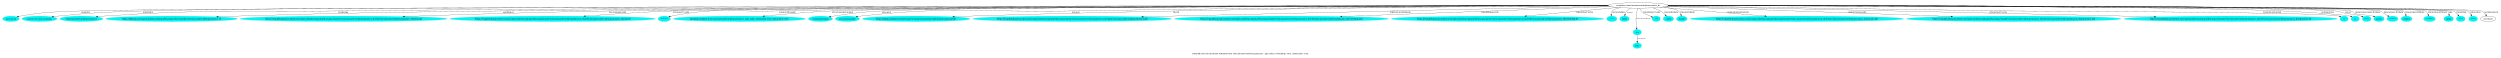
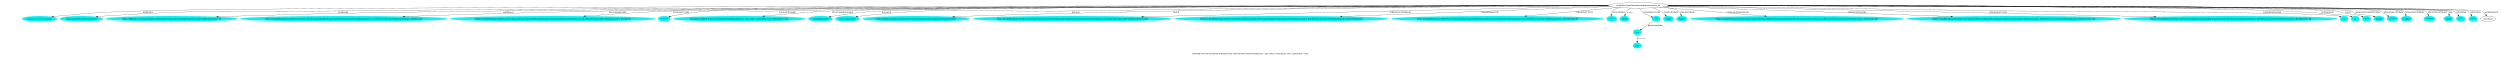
  digraph {
    fontname="Fira Sans"
    label="Metadata for the facebook network from CienciasComFronteiras29032013 . Ego: False. Friendship: True. Interaction: True."
    node [color="#02F3F1" fontname="Fira Sans" style=filled]
    edge [fontname="Fira Sans"]
-   n1 [label="2013-03-29"]
    "Snapshot CienciasComFronteiras29032013_fb" [color="" style=""]
    n3 [label="2015-12-10 03:31:53.370736"]
    n4 [label=CienciasComFronteiras29032013]
    n5 [label="https://github.com/OpenLinkedSocialData/fbGroups/tree/master/CienciasComFronteiras29032013_fb"]
    n6 [label="https://raw.githubusercontent.com/OpenLinkedSocialData/fbGroups/master/CienciasComFronteiras29032013_fb/rdf/CienciasComFronteiras29032013_fbMeta.owl"]
    n7 [label="https://raw.githubusercontent.com/OpenLinkedSocialData/fbGroups/master/CienciasComFronteiras29032013_fb/rdf/CienciasComFronteiras29032013_fbMeta.ttl"]
    n8 [label=Netvizz]
    n9 [label="facebook network from CienciasComFronteiras29032013 . Ego: False. Friendship: True. Interaction: True."]
    n10 [label=contraaexclusao]
    n11 [label=205123339623088]
    n12 [label="https://www.facebook.com/groups/contraaexclusao/permalink/269103356558439/"]
    n13 [label="https://raw.githubusercontent.com/OpenLinkedSocialData/fbGroups/master/CienciasComFronteiras29032013_fb/base/CienciasComFronteiras29032013.gdf"]
    n14 [label="https://raw.githubusercontent.com/OpenLinkedSocialData/fbGroups/master/CienciasComFronteiras29032013_fb/rdf/CienciasComFronteiras29032013_fbFriendship.owl"]
    n15 [label="https://raw.githubusercontent.com/OpenLinkedSocialData/fbGroups/master/CienciasComFronteiras29032013_fb/rdf/CienciasComFronteiras29032013_fbFriendship.ttl"]
    n16 [label=23302]
    n17 [label=False]
    n18 [label=sex]
    n19 [label=uid]
    n20 [label=name]
    n21 [label=locale]
    n22 [label="https://raw.githubusercontent.com/OpenLinkedSocialData/fbGroups/master/CienciasComFronteiras29032013_fb/base/CienciasComFronteiras29032013_interacoes.gdf"]
    n23 [label="https://raw.githubusercontent.com/OpenLinkedSocialData/fbGroups/master/CienciasComFronteiras29032013_fb/rdf/CienciasComFronteiras29032013_fbInteraction.owl"]
    n24 [label="https://raw.githubusercontent.com/OpenLinkedSocialData/fbGroups/master/CienciasComFronteiras29032013_fb/rdf/CienciasComFronteiras29032013_fbInteraction.ttl"]
    n25 [label=0]
    n26 [label=0]
    n27 [label=True]
    n28 [label=posts]
    n29 [label=node0]
    n30 [label=node9]
    n31 [label=weight]
    n32 [label=False]
    n33 [label=True]
    n34 [label=True]
    Facebook [color="" style=""]
    n36 [label=2921]
-   "Snapshot CienciasComFronteiras29032013_fb" -> n1 [label=createdAt]
    "Snapshot CienciasComFronteiras29032013_fb" -> n3 [label=triplifiedIn]
    "Snapshot CienciasComFronteiras29032013_fb" -> n4 [label=donatedBy]
    "Snapshot CienciasComFronteiras29032013_fb" -> n5 [label=availableAt]
    "Snapshot CienciasComFronteiras29032013_fb" -> n6 [label=discorveryRDFFile]
    "Snapshot CienciasComFronteiras29032013_fb" -> n7 [label=discoveryTTLFile]
    "Snapshot CienciasComFronteiras29032013_fb" -> n8 [label=acquiredThrough]
    "Snapshot CienciasComFronteiras29032013_fb" -> n9 [label="rdf-schema#comment"]
    "Snapshot CienciasComFronteiras29032013_fb" -> n10 [label=groupSID]
    "Snapshot CienciasComFronteiras29032013_fb" -> n11 [label=groupID]
    "Snapshot CienciasComFronteiras29032013_fb" -> n12 [label=fbLink]
    "Snapshot CienciasComFronteiras29032013_fb" -> n13 [label=originalFriendshipFile]
    "Snapshot CienciasComFronteiras29032013_fb" -> n14 [label=friendshipXMLFile]
    "Snapshot CienciasComFronteiras29032013_fb" -> n15 [label=friendshipTTLFile]
    "Snapshot CienciasComFronteiras29032013_fb" -> n16 [label=nFriendships]
    "Snapshot CienciasComFronteiras29032013_fb" -> n17 [label=fAnon]
-   "Snapshot CienciasComFronteiras29032013_fb" -> n18 [label=friendAttribute]
+   n19 -> n18 [label=friendAttribute]
    "Snapshot CienciasComFronteiras29032013_fb" -> n19 [label=friendshipTTLFile]
    "Snapshot CienciasComFronteiras29032013_fb" -> n20 [label=friendAttribute]
    "Snapshot CienciasComFronteiras29032013_fb" -> n21 [label=friendAttribute]
    "Snapshot CienciasComFronteiras29032013_fb" -> n22 [label=originalInteractionFile]
    "Snapshot CienciasComFronteiras29032013_fb" -> n23 [label=interactionXMLFile]
    "Snapshot CienciasComFronteiras29032013_fb" -> n24 [label=interactionTTLFile]
    "Snapshot CienciasComFronteiras29032013_fb" -> n25 [label=nFriendsInteracted]
    "Snapshot CienciasComFronteiras29032013_fb" -> n26 [label=nInteractions]
    "Snapshot CienciasComFronteiras29032013_fb" -> n27 [label=iAnon]
    "Snapshot CienciasComFronteiras29032013_fb" -> n28 [label=interactionFriendAttribute]
    "Snapshot CienciasComFronteiras29032013_fb" -> n29 [label=interactionAttribute]
    "Snapshot CienciasComFronteiras29032013_fb" -> n30 [label=interactionAttribute]
    "Snapshot CienciasComFronteiras29032013_fb" -> n31 [label=interactionAttribute]
    "Snapshot CienciasComFronteiras29032013_fb" -> n32 [label=ego]
    "Snapshot CienciasComFronteiras29032013_fb" -> n33 [label=friendship]
    "Snapshot CienciasComFronteiras29032013_fb" -> n34 [label=interaction]
    "Snapshot CienciasComFronteiras29032013_fb" -> Facebook [label=socialProtocol]
    n18 -> n36 [label=nFriends]
  }
